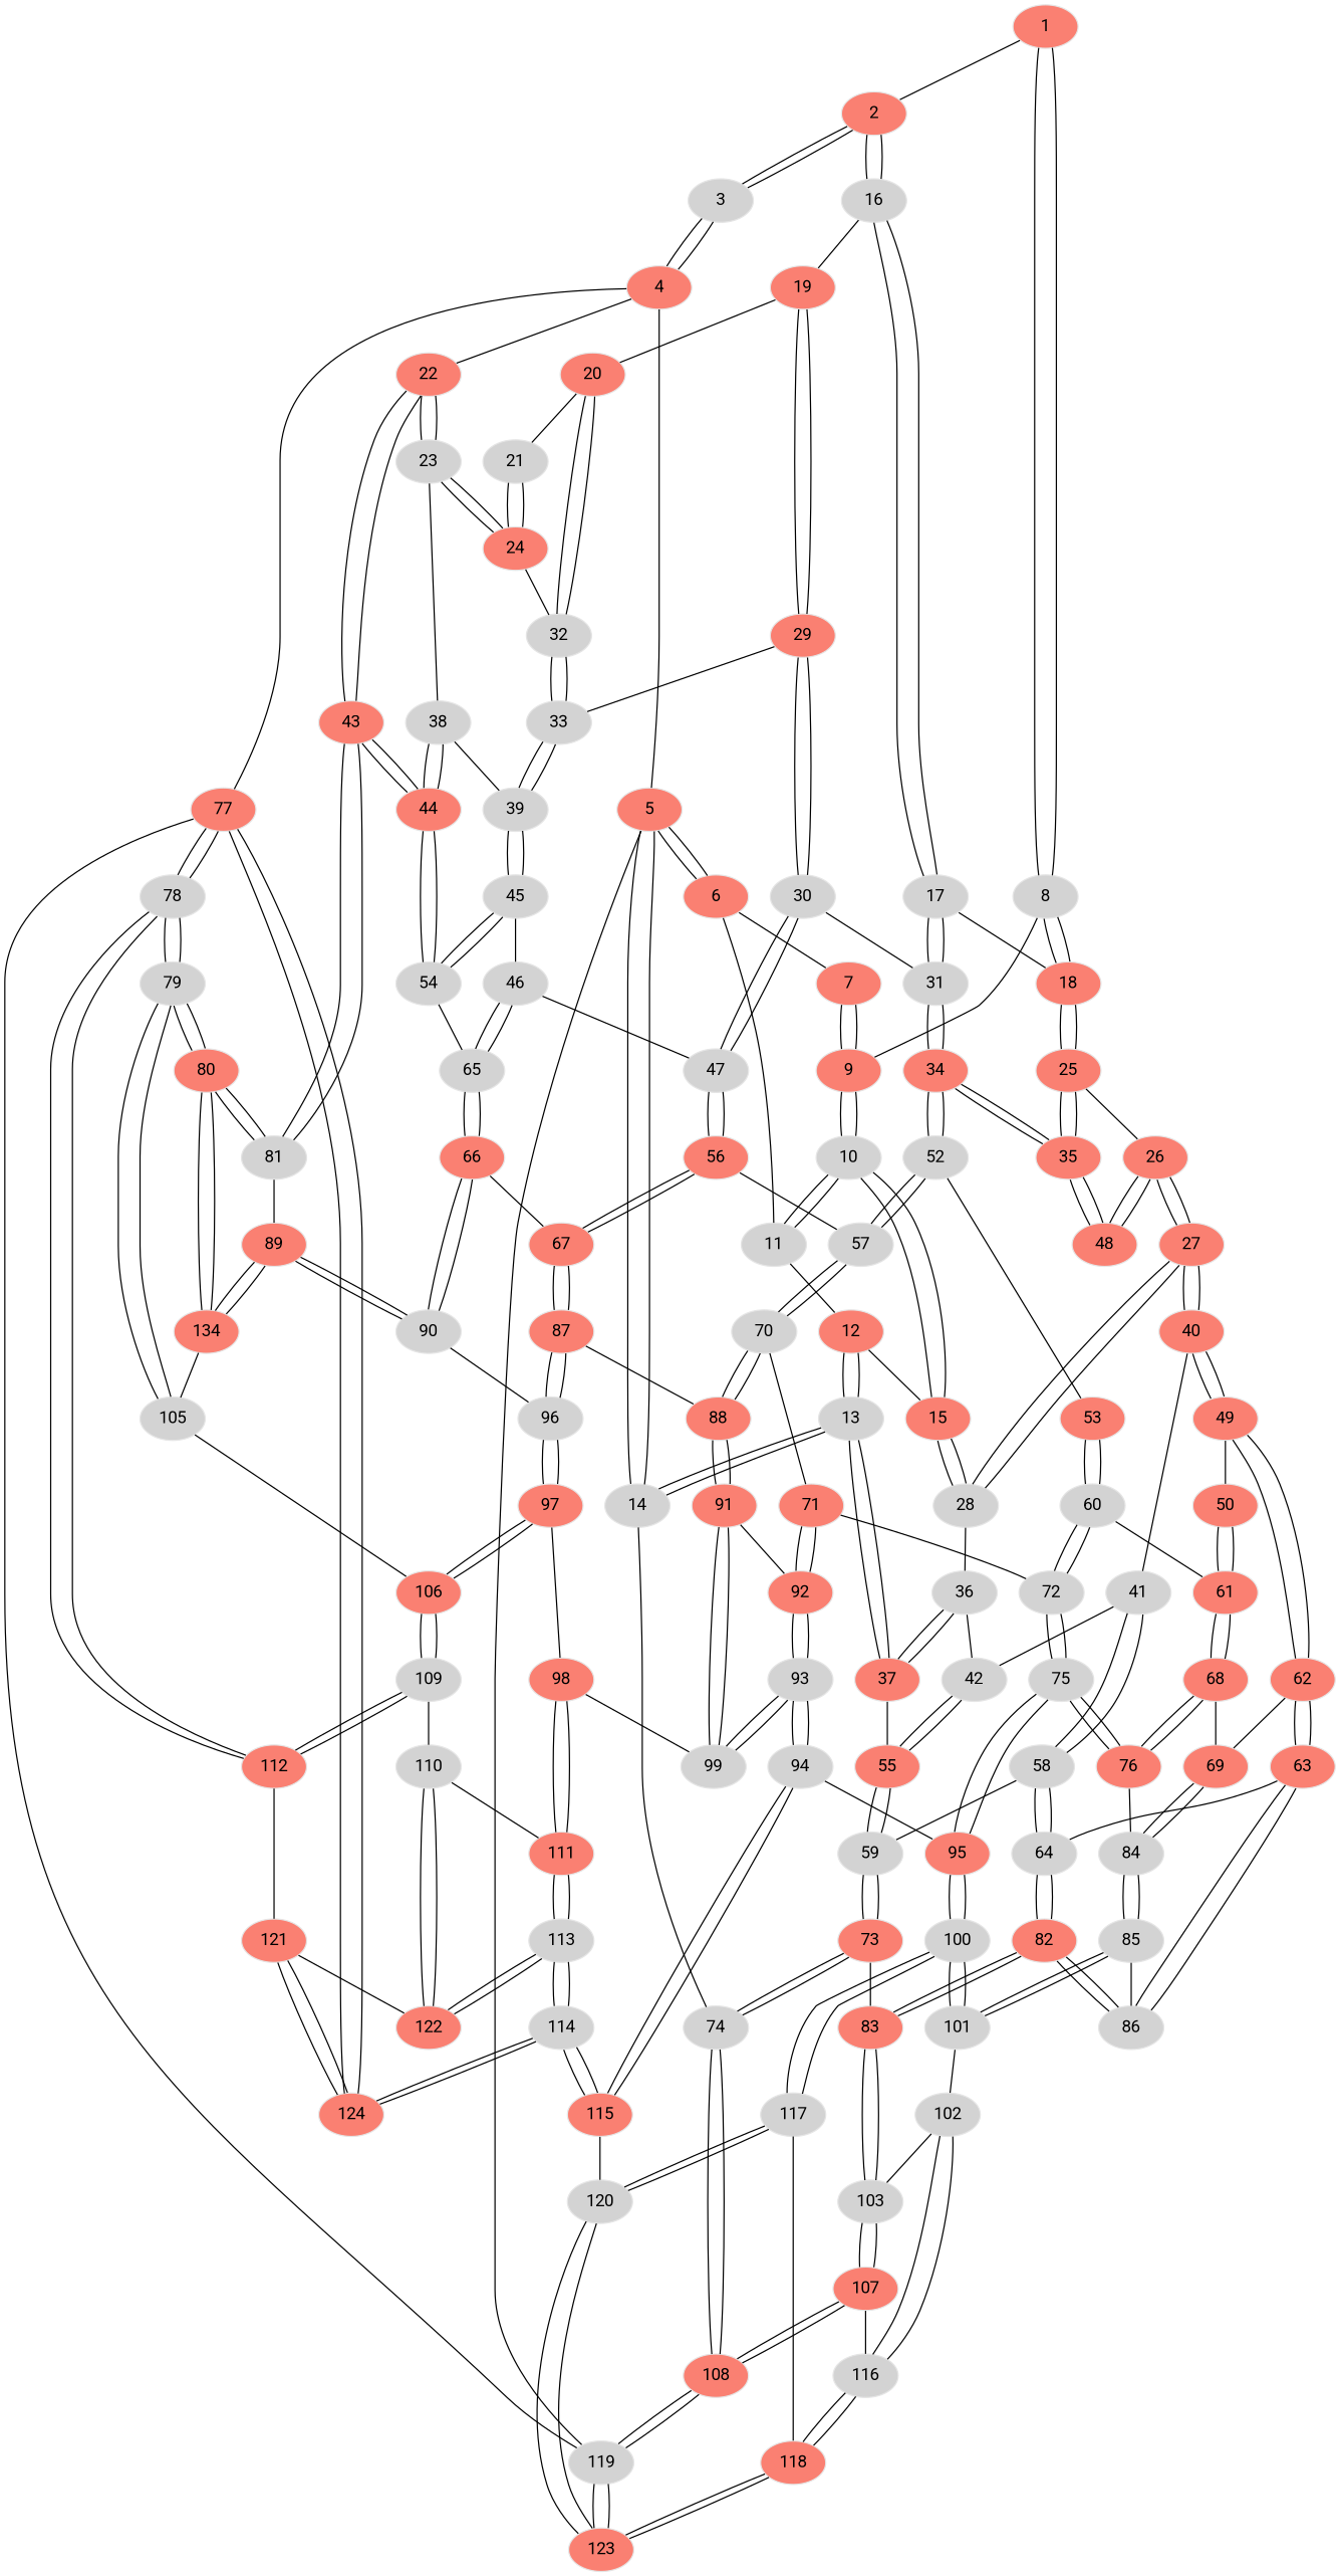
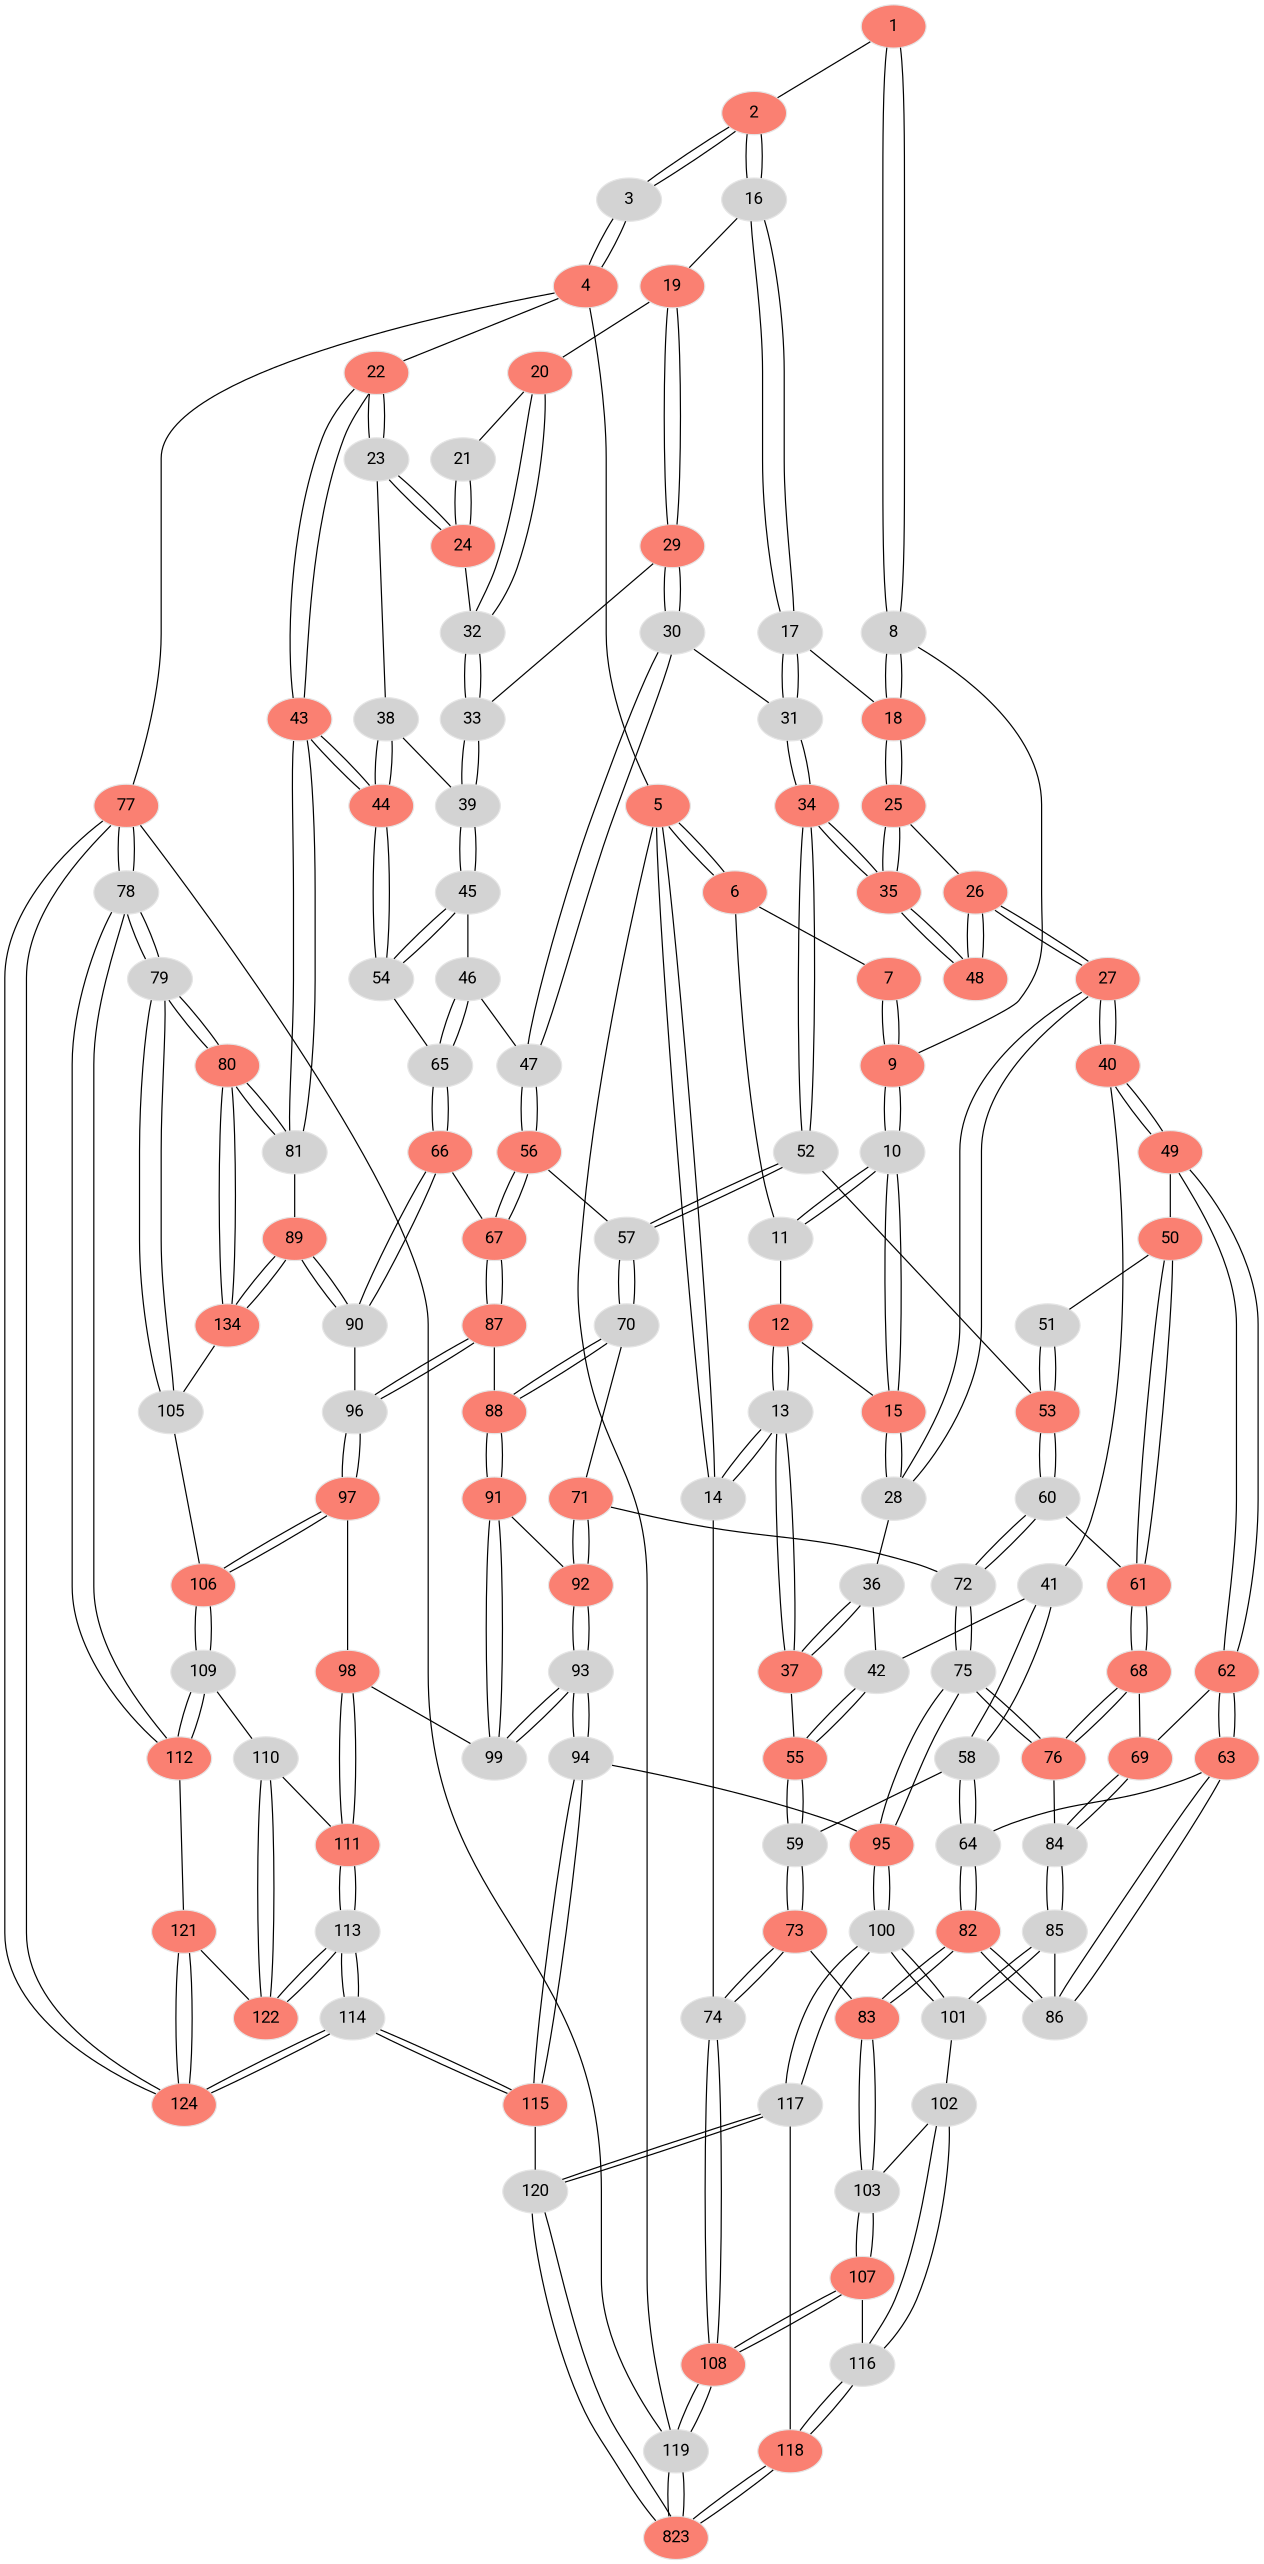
  graph {
    fontname=Roboto
    node [color=gray90 fillcolor=salmon fontname=Roboto style=filled]
    edge [fontname=Roboto]
    1
    2
    8 [fillcolor=lightgrey]
    3 [fillcolor=lightgrey]
    16 [fillcolor=lightgrey]
    9
    18
    4
    17 [fillcolor=lightgrey]
    19
    5
    22
    77
    6
    14 [fillcolor=lightgrey]
    119 [fillcolor=lightgrey]
    23 [fillcolor=lightgrey]
    43
    78 [fillcolor=lightgrey]
    124
    7
    11 [fillcolor=lightgrey]
    74 [fillcolor=lightgrey]
-   123
+   123 [label=823]
    12
    10 [fillcolor=lightgrey]
    25
    15
    28 [fillcolor=lightgrey]
    13 [fillcolor=lightgrey]
    37
    55
    108
    36 [fillcolor=lightgrey]
    31 [fillcolor=lightgrey]
    20
    29
    34
    26
    35
    21 [fillcolor=lightgrey]
    32 [fillcolor=lightgrey]
    30 [fillcolor=lightgrey]
    33 [fillcolor=lightgrey]
    24
    38 [fillcolor=lightgrey]
    44
    81 [fillcolor=lightgrey]
    39 [fillcolor=lightgrey]
    27
    48
    40
    41 [fillcolor=lightgrey]
    49
    42 [fillcolor=lightgrey]
    47 [fillcolor=lightgrey]
    56
    52 [fillcolor=lightgrey]
    45 [fillcolor=lightgrey]
    53
    57 [fillcolor=lightgrey]
    59 [fillcolor=lightgrey]
    54 [fillcolor=lightgrey]
    46 [fillcolor=lightgrey]
    58 [fillcolor=lightgrey]
    50
    62
    64 [fillcolor=lightgrey]
    89
    65 [fillcolor=lightgrey]
    66
    67
+   51 [fillcolor=lightgrey]
    61
    63
    69
    68
    60 [fillcolor=lightgrey]
    70 [fillcolor=lightgrey]
    72 [fillcolor=lightgrey]
    73
    87
    71
    88
    82
    83
    75 [fillcolor=lightgrey]
    76
    86 [fillcolor=lightgrey]
    84 [fillcolor=lightgrey]
    90 [fillcolor=lightgrey]
    96 [fillcolor=lightgrey]
    85 [fillcolor=lightgrey]
    92
    91
    93 [fillcolor=lightgrey]
    95
    103 [fillcolor=lightgrey]
    100 [fillcolor=lightgrey]
    79 [fillcolor=lightgrey]
    112
    80
    105 [fillcolor=lightgrey]
    121
    n105 [label=134]
    106
    107
    101 [fillcolor=lightgrey]
    102 [fillcolor=lightgrey]
    97
    99 [fillcolor=lightgrey]
    94 [fillcolor=lightgrey]
    115
    120 [fillcolor=lightgrey]
    117 [fillcolor=lightgrey]
    98
    111
    109 [fillcolor=lightgrey]
    113 [fillcolor=lightgrey]
    118
    116 [fillcolor=lightgrey]
    110 [fillcolor=lightgrey]
    122
    114 [fillcolor=lightgrey]
    1 -- 2
    1 -- 8
    1 -- 8
    2 -- 3
    2 -- 3
    2 -- 16
    2 -- 16
    8 -- 9
    8 -- 18
    8 -- 18
    3 -- 4
    3 -- 4
    16 -- 17
    16 -- 17
    16 -- 19
    9 -- 10
    9 -- 10
    18 -- 25
    18 -- 25
    4 -- 5
    4 -- 22
    4 -- 77
    17 -- 18
    17 -- 31
    17 -- 31
    19 -- 20
    19 -- 29
    19 -- 29
    5 -- 6
    5 -- 6
    5 -- 14
    5 -- 14
    5 -- 119
    22 -- 23
    22 -- 23
    22 -- 43
    22 -- 43
    77 -- 119
    77 -- 78
    77 -- 78
    77 -- 124
    77 -- 124
    6 -- 7
    6 -- 11
    14 -- 74
    119 -- 123
    119 -- 123
    23 -- 24
    23 -- 24
    23 -- 38
    43 -- 44
    43 -- 44
    43 -- 81
    43 -- 81
    78 -- 79
    78 -- 79
    78 -- 112
    78 -- 112
    7 -- 9
    7 -- 9
    11 -- 12
    74 -- 108
    74 -- 108
    12 -- 15
    12 -- 13
    12 -- 13
    10 -- 11
    10 -- 11
    10 -- 15
    10 -- 15
    25 -- 26
    25 -- 35
    25 -- 35
    15 -- 28
    15 -- 28
    28 -- 36
    13 -- 14
    13 -- 14
    13 -- 37
    13 -- 37
    37 -- 55
    55 -- 59
    55 -- 59
    108 -- 119
    108 -- 119
    36 -- 37
    36 -- 37
    36 -- 42
    31 -- 34
    31 -- 34
    20 -- 21
    20 -- 32
    20 -- 32
    29 -- 30
    29 -- 30
    29 -- 33
    34 -- 35
    34 -- 35
    34 -- 52
    34 -- 52
    26 -- 27
    26 -- 27
    26 -- 48
    26 -- 48
    35 -- 48
    35 -- 48
    21 -- 24
    21 -- 24
    32 -- 33
    32 -- 33
    30 -- 31
    30 -- 47
    30 -- 47
    33 -- 39
    33 -- 39
    24 -- 32
    38 -- 44
    38 -- 44
    38 -- 39
    44 -- 54
    44 -- 54
    81 -- 89
    39 -- 45
    39 -- 45
    27 -- 28
    27 -- 28
    27 -- 40
    27 -- 40
    40 -- 41
    40 -- 49
    40 -- 49
    41 -- 42
    41 -- 58
    41 -- 58
    49 -- 50
    49 -- 62
    49 -- 62
    42 -- 55
    42 -- 55
    47 -- 56
    47 -- 56
    56 -- 57
    56 -- 67
    56 -- 67
    52 -- 53
    52 -- 57
    52 -- 57
    45 -- 54
    45 -- 54
    45 -- 46
    53 -- 60
    53 -- 60
    57 -- 70
    57 -- 70
    59 -- 73
    59 -- 73
    54 -- 65
    46 -- 47
    46 -- 65
    46 -- 65
    58 -- 59
    58 -- 64
    58 -- 64
+   50 -- 51
    50 -- 61
    50 -- 61
    62 -- 63
    62 -- 63
    62 -- 69
    64 -- 82
    64 -- 82
    89 -- 90
    89 -- 90
    89 -- n105
    89 -- n105
    65 -- 66
    65 -- 66
    66 -- 67
    66 -- 90
    66 -- 90
    67 -- 87
    67 -- 87
+   51 -- 53
+   51 -- 53
    61 -- 68
    61 -- 68
    63 -- 64
    63 -- 86
    63 -- 86
    69 -- 84
    69 -- 84
    68 -- 69
    68 -- 76
    68 -- 76
    60 -- 61
    60 -- 72
    60 -- 72
    70 -- 71
    70 -- 88
    70 -- 88
    72 -- 75
    72 -- 75
    73 -- 74
    73 -- 74
    73 -- 83
    87 -- 88
    87 -- 96
    87 -- 96
    71 -- 72
    71 -- 92
    71 -- 92
    88 -- 91
    88 -- 91
    82 -- 83
    82 -- 83
    82 -- 86
    82 -- 86
    83 -- 103
    83 -- 103
    75 -- 76
    75 -- 76
    75 -- 95
    75 -- 95
    76 -- 84
    84 -- 85
    84 -- 85
    90 -- 96
    96 -- 97
    96 -- 97
    85 -- 86
    85 -- 101
    85 -- 101
    92 -- 93
    92 -- 93
    91 -- 92
    91 -- 99
    91 -- 99
    93 -- 99
    93 -- 99
    93 -- 94
    93 -- 94
    95 -- 100
    95 -- 100
    103 -- 107
    103 -- 107
    100 -- 101
    100 -- 101
    100 -- 117
    100 -- 117
    79 -- 80
    79 -- 80
    79 -- 105
    79 -- 105
    112 -- 121
    80 -- 81
    80 -- 81
    80 -- n105
    80 -- n105
    105 -- 106
    121 -- 124
    121 -- 124
    121 -- 122
    n105 -- 105
    106 -- 109
    106 -- 109
    107 -- 108
    107 -- 108
    107 -- 116
    101 -- 102
    102 -- 103
    102 -- 116
    102 -- 116
    97 -- 106
    97 -- 106
    97 -- 98
    94 -- 95
    94 -- 115
    94 -- 115
    115 -- 120
    120 -- 123
    120 -- 123
    117 -- 120
    117 -- 120
    117 -- 118
    98 -- 99
    98 -- 111
    98 -- 111
    111 -- 113
    111 -- 113
    109 -- 112
    109 -- 112
    109 -- 110
    113 -- 122
    113 -- 122
    113 -- 114
    113 -- 114
    118 -- 123
    118 -- 123
    116 -- 118
    116 -- 118
    110 -- 111
    110 -- 122
    110 -- 122
    114 -- 124
    114 -- 124
    114 -- 115
    114 -- 115
  }
